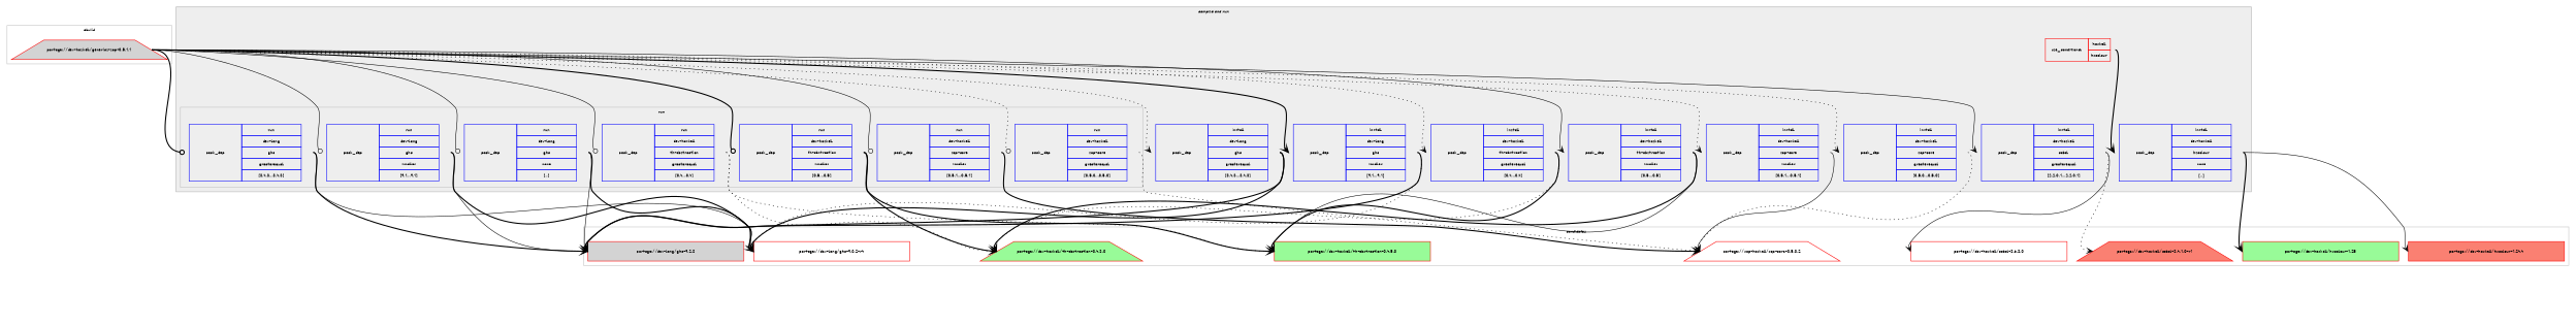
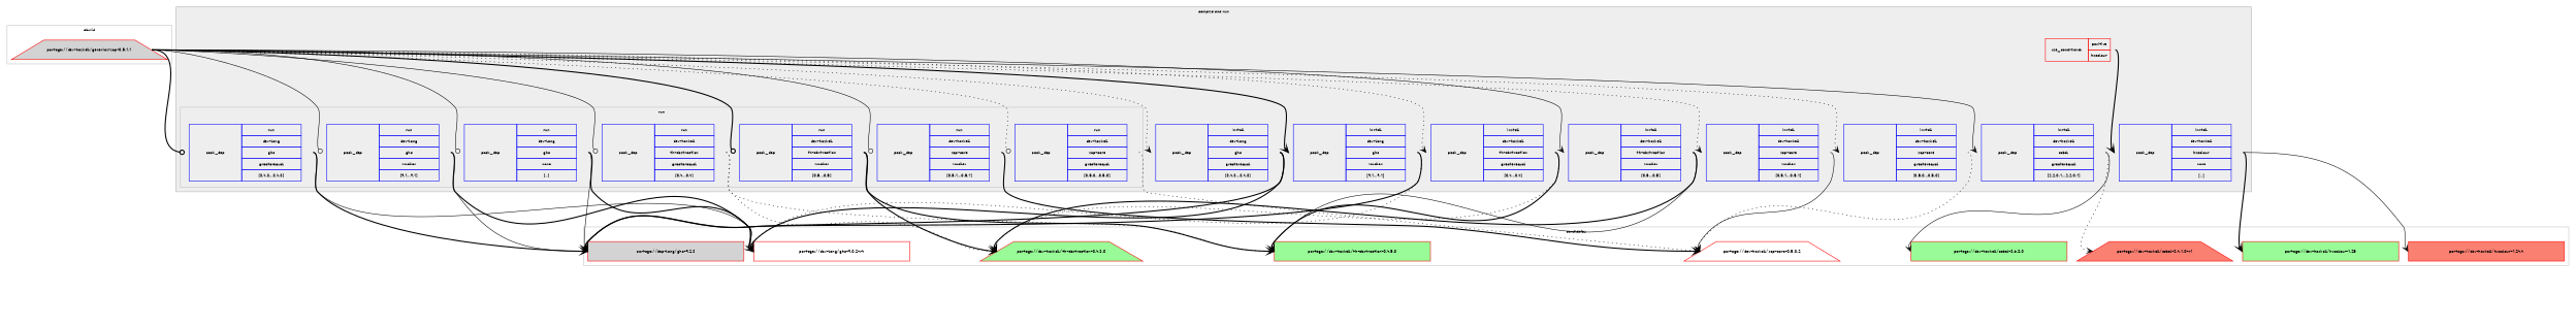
  digraph {
    compound=true
    concentrate=true
    fontname="Patrick Hand"
    fontsize=10
    newrank=true
    rankdir=TB
    ranksep=1.5
    node [color=blue fontname="Patrick Hand" fontsize=10 shape=none]
    edge [arrowhead=vee fontname="Patrick Hand" headport=w style=bold tailport=e weight=100]
    n1 [color=red fillcolor=lightgrey label="portage://dev-haskell/generics-sop-0.5.1.1" shape=trapezium style=filled width=4]
    n2 [label=<<TABLE BORDER="0" CELLBORDER="1" CELLSPACING="0" CELLPADDING="4" WIDTH="220"><TR><TD ROWSPAN="6" CELLPADDING="30">pack_dep</TD></TR><TR><TD WIDTH="110">install</TD></TR><TR><TD>dev-haskell</TD></TR><TR><TD>hscolour</TD></TR><TR><TD>none</TD></TR><TR><TD>[,,]</TD></TR></TABLE>>]
-   n3 [color=red label=<<TABLE BORDER="0" CELLBORDER="1" CELLSPACING="0" CELLPADDING="4"><TR><TD ROWSPAN="3" CELLPADDING="10">use_conditional</TD></TR><TR><TD>haskell</TD></TR><TR><TD>hscolour</TD></TR></TABLE>>]
+   n3 [color=red label=<<TABLE BORDER="0" CELLBORDER="1" CELLSPACING="0" CELLPADDING="4"><TR><TD ROWSPAN="3" CELLPADDING="10">use_conditional</TD></TR><TR><TD>positive</TD></TR><TR><TD>hscolour</TD></TR></TABLE>>]
    n4 [label=<<TABLE BORDER="0" CELLBORDER="1" CELLSPACING="0" CELLPADDING="4" WIDTH="220"><TR><TD ROWSPAN="6" CELLPADDING="30">pack_dep</TD></TR><TR><TD WIDTH="110">install</TD></TR><TR><TD>dev-haskell</TD></TR><TR><TD>cabal</TD></TR><TR><TD>greaterequal</TD></TR><TR><TD>[2.2.0.1,,,2.2.0.1]</TD></TR></TABLE>>]
    n5 [label=<<TABLE BORDER="0" CELLBORDER="1" CELLSPACING="0" CELLPADDING="4" WIDTH="220"><TR><TD ROWSPAN="6" CELLPADDING="30">pack_dep</TD></TR><TR><TD WIDTH="110">install</TD></TR><TR><TD>dev-haskell</TD></TR><TR><TD>sop-core</TD></TR><TR><TD>greaterequal</TD></TR><TR><TD>[0.5.0,,,0.5.0]</TD></TR></TABLE>>]
    n6 [label=<<TABLE BORDER="0" CELLBORDER="1" CELLSPACING="0" CELLPADDING="4" WIDTH="220"><TR><TD ROWSPAN="6" CELLPADDING="30">pack_dep</TD></TR><TR><TD WIDTH="110">install</TD></TR><TR><TD>dev-haskell</TD></TR><TR><TD>sop-core</TD></TR><TR><TD>smaller</TD></TR><TR><TD>[0.5.1,,,0.5.1]</TD></TR></TABLE>>]
    n7 [label=<<TABLE BORDER="0" CELLBORDER="1" CELLSPACING="0" CELLPADDING="4" WIDTH="220"><TR><TD ROWSPAN="6" CELLPADDING="30">pack_dep</TD></TR><TR><TD WIDTH="110">install</TD></TR><TR><TD>dev-haskell</TD></TR><TR><TD>th-abstraction</TD></TR><TR><TD>greaterequal</TD></TR><TR><TD>[0.4,,,0.4]</TD></TR></TABLE>>]
    n8 [label=<<TABLE BORDER="0" CELLBORDER="1" CELLSPACING="0" CELLPADDING="4" WIDTH="220"><TR><TD ROWSPAN="6" CELLPADDING="30">pack_dep</TD></TR><TR><TD WIDTH="110">install</TD></TR><TR><TD>dev-haskell</TD></TR><TR><TD>th-abstraction</TD></TR><TR><TD>smaller</TD></TR><TR><TD>[0.5,,,0.5]</TD></TR></TABLE>>]
    n9 [label=<<TABLE BORDER="0" CELLBORDER="1" CELLSPACING="0" CELLPADDING="4" WIDTH="220"><TR><TD ROWSPAN="6" CELLPADDING="30">pack_dep</TD></TR><TR><TD WIDTH="110">install</TD></TR><TR><TD>dev-lang</TD></TR><TR><TD>ghc</TD></TR><TR><TD>greaterequal</TD></TR><TR><TD>[8.4.3,,,8.4.3]</TD></TR></TABLE>>]
    n10 [label=<<TABLE BORDER="0" CELLBORDER="1" CELLSPACING="0" CELLPADDING="4" WIDTH="220"><TR><TD ROWSPAN="6" CELLPADDING="30">pack_dep</TD></TR><TR><TD WIDTH="110">install</TD></TR><TR><TD>dev-lang</TD></TR><TR><TD>ghc</TD></TR><TR><TD>smaller</TD></TR><TR><TD>[9.1,,,9.1]</TD></TR></TABLE>>]
    n11 [label=<<TABLE BORDER="0" CELLBORDER="1" CELLSPACING="0" CELLPADDING="4" WIDTH="220"><TR><TD ROWSPAN="6" CELLPADDING="30">pack_dep</TD></TR><TR><TD WIDTH="110">run</TD></TR><TR><TD>dev-haskell</TD></TR><TR><TD>sop-core</TD></TR><TR><TD>greaterequal</TD></TR><TR><TD>[0.5.0,,,0.5.0]</TD></TR></TABLE>>]
    n12 [label=<<TABLE BORDER="0" CELLBORDER="1" CELLSPACING="0" CELLPADDING="4" WIDTH="220"><TR><TD ROWSPAN="6" CELLPADDING="30">pack_dep</TD></TR><TR><TD WIDTH="110">run</TD></TR><TR><TD>dev-haskell</TD></TR><TR><TD>sop-core</TD></TR><TR><TD>smaller</TD></TR><TR><TD>[0.5.1,,,0.5.1]</TD></TR></TABLE>>]
    n13 [label=<<TABLE BORDER="0" CELLBORDER="1" CELLSPACING="0" CELLPADDING="4" WIDTH="220"><TR><TD ROWSPAN="6" CELLPADDING="30">pack_dep</TD></TR><TR><TD WIDTH="110">run</TD></TR><TR><TD>dev-haskell</TD></TR><TR><TD>th-abstraction</TD></TR><TR><TD>greaterequal</TD></TR><TR><TD>[0.4,,,0.4]</TD></TR></TABLE>>]
    n14 [label=<<TABLE BORDER="0" CELLBORDER="1" CELLSPACING="0" CELLPADDING="4" WIDTH="220"><TR><TD ROWSPAN="6" CELLPADDING="30">pack_dep</TD></TR><TR><TD WIDTH="110">run</TD></TR><TR><TD>dev-haskell</TD></TR><TR><TD>th-abstraction</TD></TR><TR><TD>smaller</TD></TR><TR><TD>[0.5,,,0.5]</TD></TR></TABLE>>]
    n15 [label=<<TABLE BORDER="0" CELLBORDER="1" CELLSPACING="0" CELLPADDING="4" WIDTH="220"><TR><TD ROWSPAN="6" CELLPADDING="30">pack_dep</TD></TR><TR><TD WIDTH="110">run</TD></TR><TR><TD>dev-lang</TD></TR><TR><TD>ghc</TD></TR><TR><TD>greaterequal</TD></TR><TR><TD>[8.4.3,,,8.4.3]</TD></TR></TABLE>>]
    n16 [label=<<TABLE BORDER="0" CELLBORDER="1" CELLSPACING="0" CELLPADDING="4" WIDTH="220"><TR><TD ROWSPAN="6" CELLPADDING="30">pack_dep</TD></TR><TR><TD WIDTH="110">run</TD></TR><TR><TD>dev-lang</TD></TR><TR><TD>ghc</TD></TR><TR><TD>none</TD></TR><TR><TD>[,,]</TD></TR></TABLE>>]
    n17 [label=<<TABLE BORDER="0" CELLBORDER="1" CELLSPACING="0" CELLPADDING="4" WIDTH="220"><TR><TD ROWSPAN="6" CELLPADDING="30">pack_dep</TD></TR><TR><TD WIDTH="110">run</TD></TR><TR><TD>dev-lang</TD></TR><TR><TD>ghc</TD></TR><TR><TD>smaller</TD></TR><TR><TD>[9.1,,,9.1]</TD></TR></TABLE>>]
    n18 [color=red fillcolor=palegreen label="portage://dev-haskell/th-abstraction-0.4.5.0" shape=box style=filled width=4]
    n19 [color=red fillcolor=palegreen label="portage://dev-haskell/th-abstraction-0.4.3.0" shape=trapezium style=filled width=4]
    n20 [color=red fillcolor=palegreen label="portage://dev-haskell/hscolour-1.25" shape=box style=filled width=4]
    n21 [color=red fillcolor=salmon label="portage://dev-haskell/hscolour-1.24.4" shape=box style=filled width=4]
-   n22 [color=red fillcolor=white label="portage://dev-haskell/cabal-3.6.3.0" shape=box style=filled width=4]
+   n22 [color=red fillcolor=palegreen label="portage://dev-haskell/cabal-3.6.3.0" shape=box style=filled width=4]
    n23 [color=red fillcolor=salmon label="portage://dev-haskell/cabal-3.4.1.0-r1" shape=trapezium style=filled width=4]
-   n24 [color=red fillcolor=white label="portage://sop-haskell/sop-core-0.5.0.2" shape=trapezium style=filled width=4]
-   n25 [color=red fillcolor=lightgrey label="portage://dev-lang/ghc-9.2.8" shape=box style=filled width=4]
+   n24 [color=red fillcolor=white label="portage://dev-haskell/sop-core-0.5.0.2" shape=trapezium style=filled width=4]
+   n25 [color=red fillcolor=lightgrey label="portage://dep-lang/ghc-9.2.8" shape=box style=filled width=4]
    n26 [color=red fillcolor=white label="portage://dev-lang/ghc-9.0.2-r4" shape=box style=filled width=4]
    subgraph cluster_1 {
      color=gray
      label=<<i>ebuild</i>>
      n1
    }
    subgraph cluster_2 {
      color=gray
      label=<<i>dependencies</i>>
      subgraph cluster_3 {
        color=gray
        fillcolor="#eeeeee"
        label=<<i>compile</i>>
        style=filled
        subgraph sub_4 {
          color=gray
          fillcolor="#eeeeee"
          label=<<i>compile</i>>
          style=filled
          n3
          subgraph sub_5 {
            color=gray
            fillcolor="#eeeeee"
            label=<<i>compile</i>>
            style=filled
            n2
          }
        }
        subgraph sub_6 {
          color=gray
          fillcolor="#eeeeee"
          label=<<i>compile</i>>
          style=filled
          n4
        }
        subgraph sub_7 {
          color=gray
          fillcolor="#eeeeee"
          label=<<i>compile</i>>
          style=filled
          n5
        }
        subgraph sub_8 {
          color=gray
          fillcolor="#eeeeee"
          label=<<i>compile</i>>
          style=filled
          n6
        }
        subgraph sub_9 {
          color=gray
          fillcolor="#eeeeee"
          label=<<i>compile</i>>
          style=filled
          n7
        }
        subgraph sub_10 {
          color=gray
          fillcolor="#eeeeee"
          label=<<i>compile</i>>
          style=filled
          n8
        }
        subgraph sub_11 {
          color=gray
          fillcolor="#eeeeee"
          label=<<i>compile</i>>
          style=filled
          n9
        }
        subgraph sub_12 {
          color=gray
          fillcolor="#eeeeee"
          label=<<i>compile</i>>
          style=filled
          n10
        }
      }
      subgraph cluster_13 {
        color=gray
        fillcolor="#eeeeee"
        label=<<i>compile and run</i>>
        style=filled
      }
      subgraph cluster_14 {
        color=gray
        fillcolor="#eeeeee"
        label=<<i>run</i>>
        style=filled
        subgraph sub_15 {
          color=gray
          fillcolor="#eeeeee"
          label=<<i>run</i>>
          style=filled
          n11
        }
        subgraph sub_16 {
          color=gray
          fillcolor="#eeeeee"
          label=<<i>run</i>>
          style=filled
          n12
        }
        subgraph sub_17 {
          color=gray
          fillcolor="#eeeeee"
          label=<<i>run</i>>
          style=filled
          n13
        }
        subgraph sub_18 {
          color=gray
          fillcolor="#eeeeee"
          label=<<i>run</i>>
          style=filled
          n14
        }
        subgraph sub_19 {
          color=gray
          fillcolor="#eeeeee"
          label=<<i>run</i>>
          style=filled
          n15
        }
        subgraph sub_20 {
          color=gray
          fillcolor="#eeeeee"
          label=<<i>run</i>>
          style=filled
          n16
        }
        subgraph sub_21 {
          color=gray
          fillcolor="#eeeeee"
          label=<<i>run</i>>
          style=filled
          n17
        }
      }
    }
    subgraph cluster_22 {
      color=gray
      label=<<i>candidates</i>>
      rank=same
      subgraph sub_23 {
        color=black
        label=<<i>candidates</i>>
        nodesep=1
        rank=same
        n18
        n19
      }
      subgraph sub_24 {
        color=black
        label=<<i>candidates</i>>
        nodesep=1
        rank=same
        n20
        n21
      }
      subgraph sub_25 {
        color=black
        label=<<i>candidates</i>>
        nodesep=1
        rank=same
        n22
        n23
      }
      subgraph sub_26 {
        color=black
        label=<<i>candidates</i>>
        nodesep=1
        rank=same
        n24
      }
      subgraph sub_27 {
        color=black
        label=<<i>candidates</i>>
        nodesep=1
        rank=same
        n24
      }
      subgraph sub_28 {
        color=black
        label=<<i>candidates</i>>
        nodesep=1
        rank=same
        n18
        n19
      }
      subgraph sub_29 {
        color=black
        label=<<i>candidates</i>>
        nodesep=1
        rank=same
        n25
        n26
      }
      subgraph sub_30 {
        color=black
        label=<<i>candidates</i>>
        nodesep=1
        rank=same
        n18
        n19
      }
      subgraph sub_31 {
        color=black
        label=<<i>candidates</i>>
        nodesep=1
        rank=same
        n25
        n26
      }
      subgraph sub_32 {
        color=black
        label=<<i>candidates</i>>
        nodesep=1
        rank=same
        n25
        n26
      }
      subgraph sub_33 {
        color=black
        label=<<i>candidates</i>>
        nodesep=1
        rank=same
        n24
      }
      subgraph sub_34 {
        color=black
        label=<<i>candidates</i>>
        nodesep=1
        rank=same
        n24
      }
      subgraph sub_35 {
        color=black
        label=<<i>candidates</i>>
        nodesep=1
        rank=same
        n18
        n19
      }
      subgraph sub_36 {
        color=black
        label=<<i>candidates</i>>
        nodesep=1
        rank=same
        n25
        n26
      }
      subgraph sub_37 {
        color=black
        label=<<i>candidates</i>>
        nodesep=1
        rank=same
        n25
        n26
      }
    }
    n1 -> n4 [style=solid weight=20]
    n1 -> n5 [style=dotted weight=20]
    n1 -> n6 [style=dotted weight=20]
    n1 -> n7 [style=dotted weight=20]
    n1 -> n8 [style=solid weight=20]
    n1 -> n9 [style=dotted weight=20]
    n1 -> n10 [weight=20]
    n1 -> n11 [arrowhead=odot style=dotted weight=20]
    n1 -> n12 [arrowhead=odot style=solid weight=20]
    n1 -> n13 [arrowhead=odot style=solid weight=20]
    n1 -> n14 [arrowhead=odot weight=20]
    n1 -> n15 [arrowhead=odot weight=20]
    n1 -> n16 [arrowhead=odot style=solid weight=20]
    n1 -> n17 [arrowhead=odot style=solid weight=20]
    n2 -> n20
    n2 -> n21 [style=solid]
    n3 -> n2 [weight=20]
    n4 -> n22 [style=solid]
    n4 -> n23 [style=dotted]
    n5 -> n24 [style=dotted]
    n6 -> n24 [style=solid]
    n7 -> n18
    n7 -> n19 [style=dotted]
    n8 -> n18 [style=solid]
    n8 -> n19
    n9 -> n25
    n9 -> n26
    n10 -> n25
    n10 -> n26 [style=dotted]
    n11 -> n24 [style=dotted]
    n12 -> n24
    n13 -> n18 [style=dotted]
    n13 -> n19 [style=dotted]
    n14 -> n18
    n14 -> n19
    n15 -> n25
    n15 -> n26 [style=solid]
    n16 -> n25 [style=solid]
    n16 -> n26
    n17 -> n25 [style=solid]
    n17 -> n26
  }
